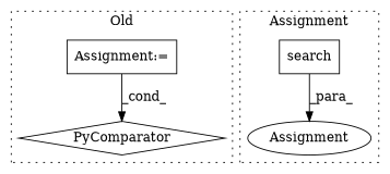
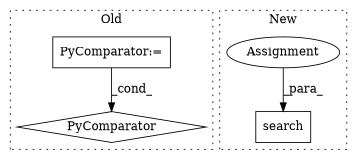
  digraph {
    node [l=24 s=496 shape=box]
    n1 [a=113 label=PyComparator shape=diamond]
-   n2 [a=7 label="Assignment:="]
+   n2 [a=7 label="PyComparator:="]
    n3 [a=32 l="7,1" label=search s="292,381"]
    n4 [a=45 l=47 label=Assignment s=299 shape=ellipse]
    subgraph cluster_1 {
      label=Old
      style=dotted
      n1
      n2
    }
    subgraph cluster_2 {
-     label=Assignment
+     label=New
      style=dotted
      n3
      n4
    }
    n2 -> n1 [label=_cond_]
-   n3 -> n4 [label=_para_]
+   n4 -> n3 [label=_para_]
  }
